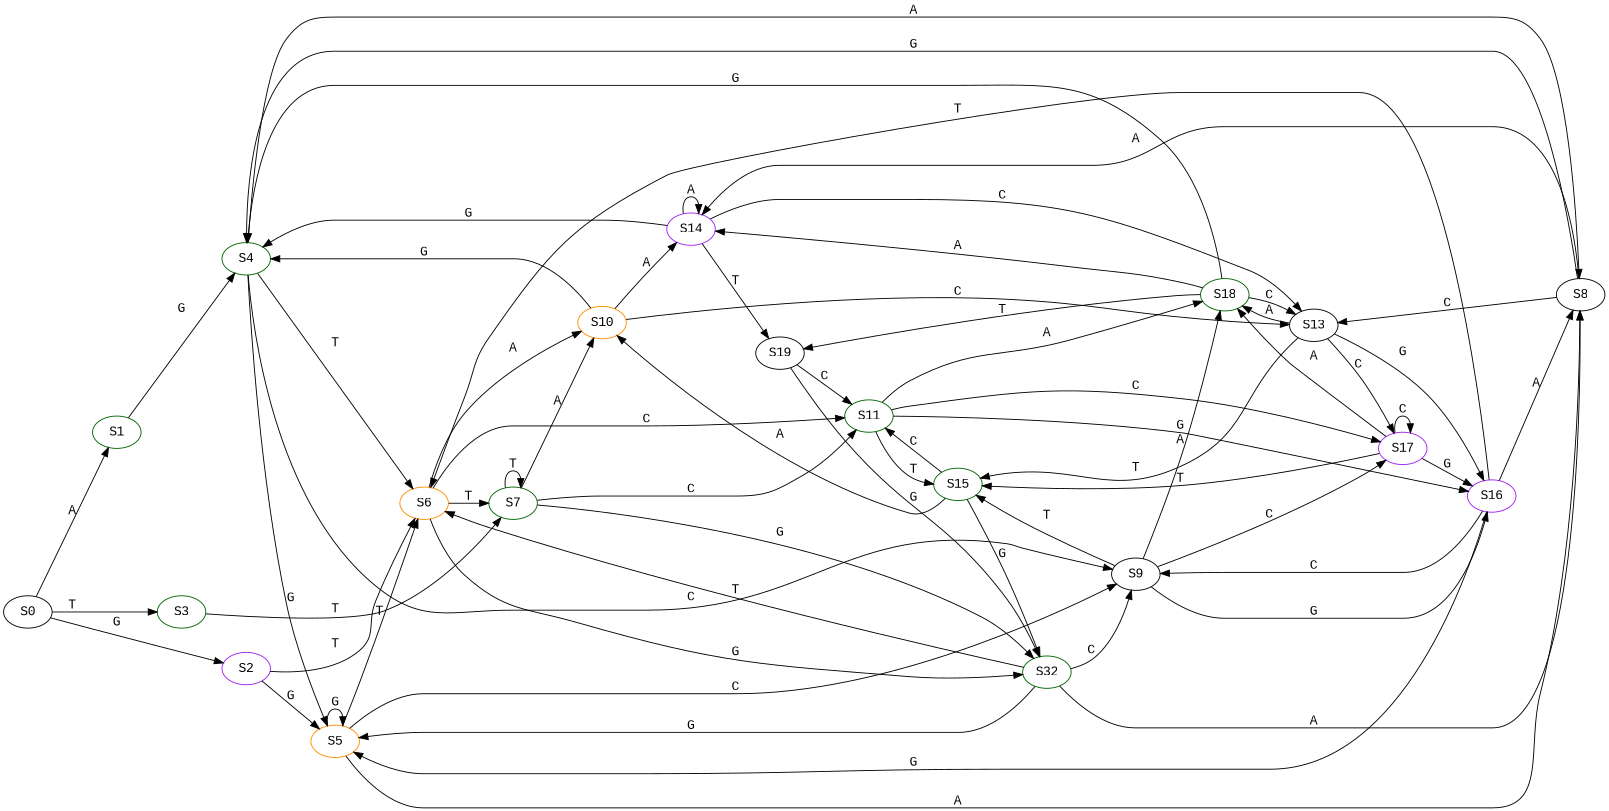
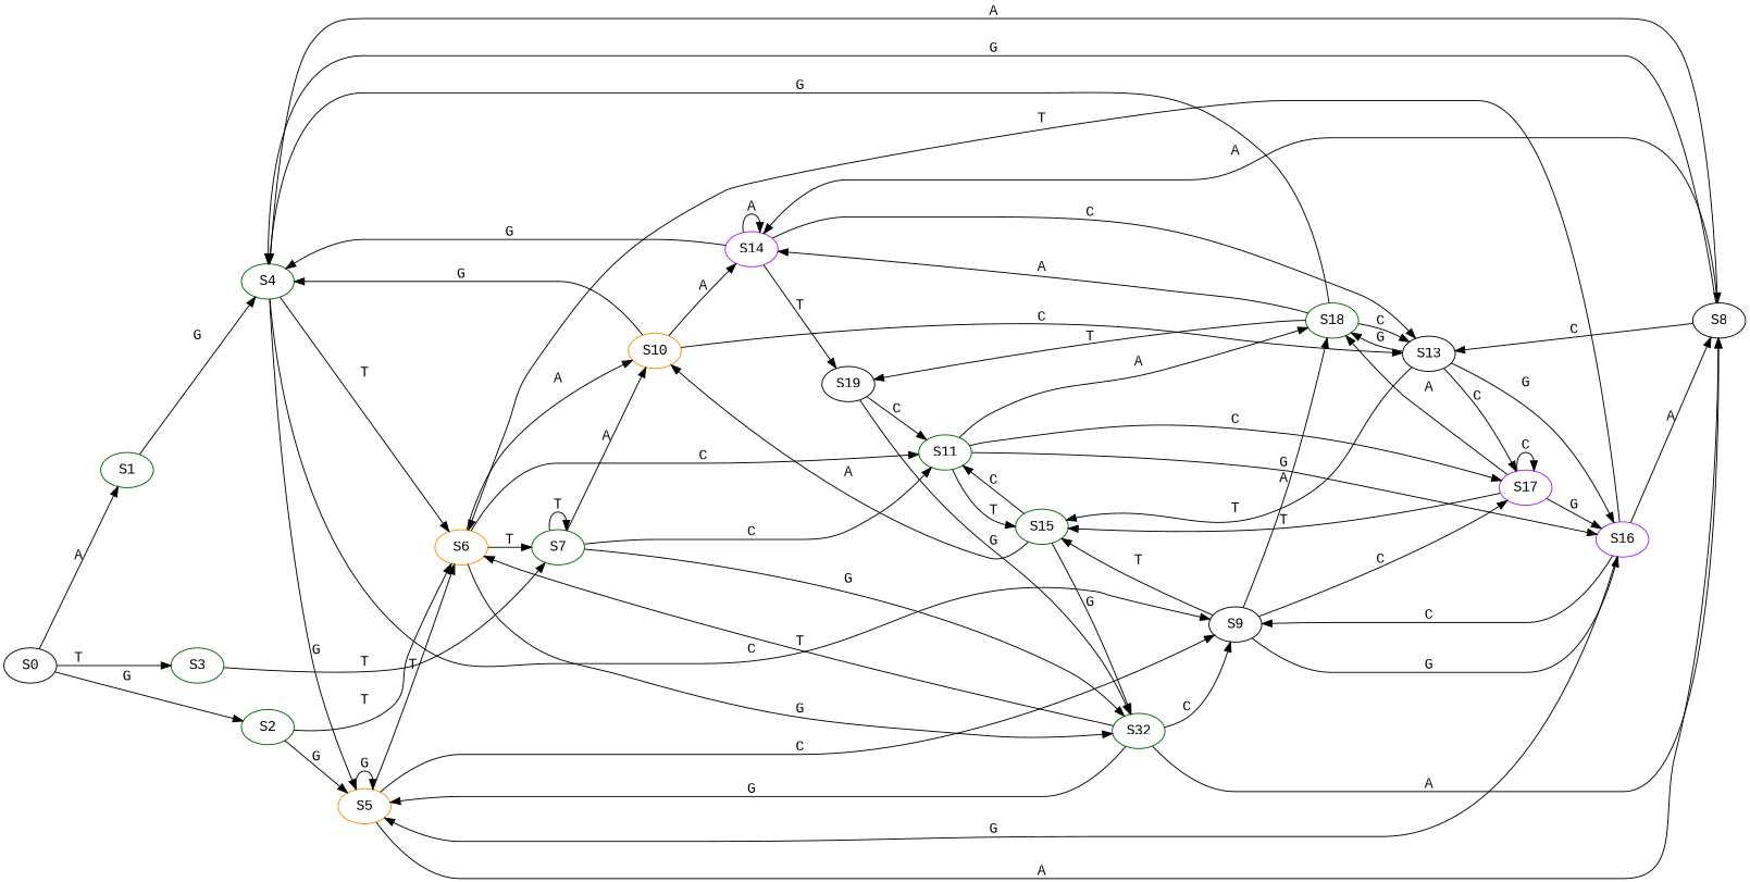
  strict digraph {
    fontname="Liberation Mono"
    rankdir=LR
    node [color=darkgreen fontname="Liberation Mono"]
    edge [fontname="Liberation Mono"]
    S0 [color=black]
    S1
-   S2 [color=purple]
+   S2
    S3
    S4
    S5 [color=darkorange]
    S6 [color=darkorange]
    S7
    S8 [color=black]
    S9 [color=black]
    S10 [color=darkorange]
    S11
    n13 [label=S32]
    S13 [color=black]
    S14 [color=purple]
    S15
    S16 [color=purple]
    S17 [color=purple]
    S18
    S19 [color=black]
    S0 -> S1 [label=A]
    S0 -> S2 [label=G]
    S0 -> S3 [label=T]
    S1 -> S4 [label=G]
    S2 -> S5 [label=G]
    S2 -> S6 [label=T]
    S3 -> S7 [label=T]
    S4 -> S5 [label=G]
    S4 -> S6 [label=T]
    S4 -> S8 [label=A]
    S4 -> S9 [label=C]
    S5 -> S5 [label=G]
    S5 -> S6 [label=T]
    S5 -> S8 [label=A]
    S5 -> S9 [label=C]
    S6 -> S7 [label=T]
    S6 -> S10 [label=A]
    S6 -> S11 [label=C]
    S6 -> n13 [label=G]
    S7 -> S7 [label=T]
    S7 -> S10 [label=A]
    S7 -> S11 [label=C]
    S7 -> n13 [label=G]
    S8 -> S4 [label=G]
    S8 -> S13 [label=C]
    S8 -> S14 [label=A]
    S9 -> S15 [label=T]
    S9 -> S16 [label=G]
    S9 -> S17 [label=C]
    S9 -> S18 [label=A]
    S10 -> S4 [label=G]
    S10 -> S13 [label=C]
    S10 -> S14 [label=A]
    S11 -> S15 [label=T]
    S11 -> S16 [label=G]
    S11 -> S17 [label=C]
    S11 -> S18 [label=A]
    n13 -> S5 [label=G]
    n13 -> S6 [label=T]
    n13 -> S8 [label=A]
    n13 -> S9 [label=C]
    S13 -> S15 [label=T]
    S13 -> S16 [label=G]
    S13 -> S17 [label=C]
-   S13 -> S18 [label=A]
+   S13 -> S18 [label=G]
    S14 -> S4 [label=G]
    S14 -> S13 [label=C]
    S14 -> S14 [label=A]
    S14 -> S19 [label=T]
    S15 -> S10 [label=A]
    S15 -> S11 [label=C]
    S15 -> n13 [label=G]
    S16 -> S5 [label=G]
    S16 -> S6 [label=T]
    S16 -> S8 [label=A]
    S16 -> S9 [label=C]
    S17 -> S15 [label=T]
    S17 -> S16 [label=G]
    S17 -> S17 [label=C]
    S17 -> S18 [label=A]
    S18 -> S4 [label=G]
    S18 -> S13 [label=C]
    S18 -> S14 [label=A]
    S18 -> S19 [label=T]
    S19 -> S11 [label=C]
    S19 -> n13 [label=G]
  }
